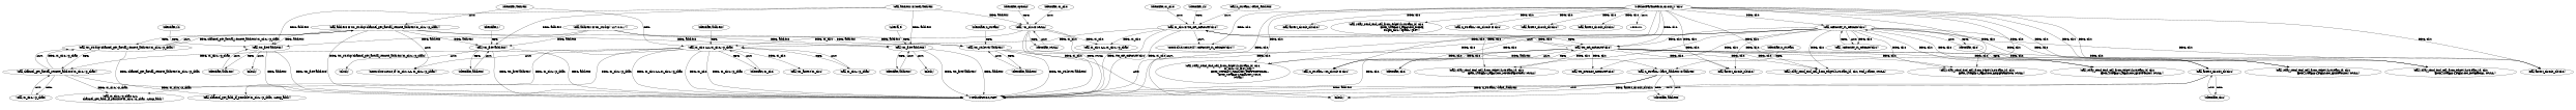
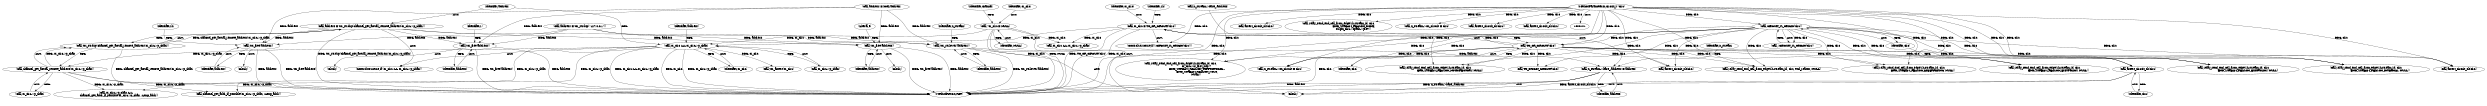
  digraph {
    n1 [label="(Call,address = tor_strdup(channel_get_actual_remote_address(or_circ->p_chan)))"]
    n2 [label="(Call,tor_strdup(channel_get_actual_remote_address(or_circ->p_chan)))"]
    n3 [label="(Call,tor_free(address))"]
    n4 [label="(Call,tor_free(address))"]
    n5 [label="(Call,tor_free(address))"]
    n6 [label="(Call,tor_strlower(address))"]
    n7 [label="(MethodReturn,RET)"]
    n8 [label="(ControlStructure,if (or_circ && or_circ->p_chan))"]
    n9 [label="(Call,channel_get_actual_remote_address(or_circ->p_chan))"]
    n10 [label="(Block,)"]
    n11 [label="(Identifier,address)"]
    n12 [label="(Block,)"]
    n13 [label="(Identifier,address)"]
    n14 [label="(Block,)"]
    n15 [label="(Identifier,address)"]
    n16 [label="(Block,)"]
    n17 [label="(Call,n_stream->base_.address = address)"]
    n18 [label="(Identifier,address)"]
    n19 [label="(Call,or_circ->p_chan &&\n        channel_get_addr_if_possible(or_circ->p_chan, &tmp_addr))"]
    n20 [label="(Call,channel_get_addr_if_possible(or_circ->p_chan, &tmp_addr))"]
    n21 [label="(Call,or_circ->p_chan)"]
    n22 [label="(Call,or_circ && or_circ->p_chan)"]
    n23 [label="(Identifier,or_circ)"]
    n24 [label="(Call,tor_assert(or_circ))"]
    n25 [label="(Call,or_circ->p_chan)"]
    n26 [label="(Call,or_circ = TO_OR_CIRCUIT(circ))"]
    n27 [label="(Call,TO_OR_CIRCUIT(circ))"]
    n28 [label="(ControlStructure,if (!CIRCUIT_IS_ORIGIN(circ)))"]
    n29 [label="(Call,or_circ && or_circ->p_chan)"]
    n30 [label="(Call,relay_send_end_cell_from_edge(rh.stream_id, circ,\n                                    END_STREAM_REASON_NOTDIRECTORY, NULL))"]
    n31 [label="(Call,assert_circuit_ok(circ))"]
    n32 [label="(Call,relay_send_end_cell_from_edge(rh.stream_id, circ, end_reason, NULL))"]
    n33 [label="(Identifier,circ)"]
    n34 [label="(Call,relay_send_end_cell_from_edge(rh.stream_id, circ,\n                                  END_STREAM_REASON_EXITPOLICY, NULL))"]
    n35 [label="(Call,relay_send_end_cell_from_edge(rh.stream_id, circ,\n                                    END_STREAM_REASON_EXITPOLICY, NULL))"]
    n36 [label="(Call,relay_send_end_cell_from_edge(rh.stream_id, circ,\n                                  END_STREAM_REASON_INTERNAL, NULL))"]
    n37 [label="(Call,assert_circuit_ok(circ))"]
    n38 [label="(Call,relay_send_end_cell_from_edge(rh.stream_id, circ,\n                                  END_STREAM_REASON_HIBERNATING, NULL))"]
    n39 [label="(Call,TO_ORIGIN_CIRCUIT(circ))"]
    n40 [label="(Call,relay_send_end_cell_from_edge(rh.stream_id, circ,\n                                      or_circ->is_first_hop ?\n                                        END_STREAM_REASON_TORPROTOCOL :\n                                        END_STREAM_REASON_MISC,\n                                      NULL))"]
    n41 [label="(Call,n_stream->on_circuit = circ)"]
    n42 [label="(Call,CIRCUIT_IS_ORIGIN(circ))"]
    n43 [label="(Identifier,circ)"]
    n44 [label="(Call,!CIRCUIT_IS_ORIGIN(circ))"]
    n45 [label="(Call,assert_circuit_ok(circ))"]
    n46 [label="(Identifier,circ)"]
    n47 [label="(MethodParameterIn,circuit_t *circ)"]
    n48 [label="(Call,assert_circuit_ok(circ))"]
    n49 [label="(Call,relay_send_end_cell_from_edge(rh.stream_id, circ,\n                                     END_STREAM_REASON_DONE,\n                                    origin_circ->cpath->prev))"]
    n50 [label="(Call,n_stream->on_circuit = circ)"]
    n51 [label="(Call,assert_circuit_ok(circ))"]
    n52 [label="(Call,assert_circuit_ok(circ))"]
    1000121
    n54 [label="(Call,*or_circ = NULL)"]
    n55 [label="(Identifier,NULL)"]
    n56 [label="(Identifier,address)"]
    n57 [label="(Literal,9)"]
    n58 [label="(Identifier,r)"]
    n59 [label="(Call,address = bcell.address)"]
    n60 [label="(Identifier,rh)"]
    n61 [label="(Identifier,n_stream)"]
    n62 [label="(Call,n_stream->base_.address)"]
    n63 [label="(Identifier,n_stream)"]
    n64 [label="(Identifier,address)"]
    n65 [label="(Identifier,rh)"]
    n66 [label="(Identifier,or_circ)"]
    n67 [label="(Call,address = tor_strdup(\"127.0.0.1\"))"]
    n68 [label="(Identifier,address)"]
    n69 [label="(Identifier,or_circ)"]
-   n70 [label="(Identifier,options)"]
+   n70 [label="(Identifier,channel)"]
    n1 -> n2 [label="CFG: "]
    n1 -> n3 [label="DDG: address"]
    n1 -> n4 [label="DDG: address"]
    n1 -> n5 [label="DDG: address"]
    n1 -> n6 [label="DDG: address"]
    n1 -> n7 [label="DDG: tor_strdup(channel_get_actual_remote_address(or_circ->p_chan))"]
    n1 -> n8 [label="AST: "]
    n2 -> n1 [label="AST: "]
    n2 -> n1 [label="DDG: channel_get_actual_remote_address(or_circ->p_chan)"]
    n2 -> n7 [label="DDG: channel_get_actual_remote_address(or_circ->p_chan)"]
    n2 -> n9 [label="CFG: "]
    n3 -> n7 [label="DDG: tor_free(address)"]
    n3 -> n7 [label="DDG: address"]
    n3 -> n10 [label="AST: "]
    n3 -> n11 [label="CFG: "]
    n4 -> n7 [label="DDG: tor_free(address)"]
    n4 -> n7 [label="DDG: address"]
    n4 -> n12 [label="AST: "]
    n4 -> n13 [label="CFG: "]
    n5 -> n7 [label="DDG: address"]
    n5 -> n7 [label="DDG: tor_free(address)"]
    n5 -> n14 [label="AST: "]
    n5 -> n15 [label="CFG: "]
    n6 -> n7 [label="DDG: tor_strlower(address)"]
    n6 -> n16 [label="AST: "]
    n6 -> n17 [label="DDG: address"]
    n6 -> n18 [label="CFG: "]
    n9 -> n2 [label="AST: "]
    n9 -> n2 [label="DDG: or_circ->p_chan"]
+   n9 -> n7 [label="DDG: or_circ->p_chan"]
    n9 -> n19 [label="DDG: or_circ->p_chan"]
    n9 -> n20 [label="DDG: or_circ->p_chan"]
    n9 -> n21 [label="CFG: "]
    n11 -> n3 [label="AST: "]
    n13 -> n4 [label="AST: "]
    n15 -> n5 [label="AST: "]
    n17 -> n7 [label="DDG: n_stream->base_.address"]
    n17 -> n7 [label="DDG: address"]
    n17 -> n16 [label="AST: "]
    n17 -> n56 [label="CFG: "]
    n18 -> n6 [label="AST: "]
    n21 -> n9 [label="AST: "]
    n22 -> n7 [label="DDG: or_circ && or_circ->p_chan"]
    n22 -> n7 [label="DDG: or_circ"]
    n22 -> n7 [label="DDG: or_circ->p_chan"]
    n22 -> n8 [label="AST: "]
    n22 -> n9 [label="DDG: or_circ->p_chan"]
    n22 -> n19 [label="DDG: or_circ->p_chan"]
    n22 -> n20 [label="DDG: or_circ->p_chan"]
    n22 -> n23 [label="CFG: "]
    n22 -> n24 [label="DDG: or_circ"]
    n22 -> n25 [label="CFG: "]
    n23 -> n22 [label="AST: "]
    n25 -> n22 [label="AST: "]
    n26 -> n7 [label="DDG: TO_OR_CIRCUIT(circ)"]
    n26 -> n7 [label="DDG: or_circ"]
    n26 -> n22 [label="DDG: or_circ"]
    n26 -> n27 [label="CFG: "]
    n26 -> n28 [label="AST: "]
    n26 -> n29 [label="DDG: or_circ"]
    n27 -> n7 [label="DDG: circ"]
    n27 -> n26 [label="AST: "]
    n27 -> n26 [label="DDG: circ"]
    n27 -> n30 [label="DDG: circ"]
    n27 -> n31 [label="DDG: circ"]
    n27 -> n32 [label="DDG: circ"]
    n27 -> n33 [label="CFG: "]
    n27 -> n34 [label="DDG: circ"]
    n27 -> n35 [label="DDG: circ"]
    n27 -> n36 [label="DDG: circ"]
    n27 -> n37 [label="DDG: circ"]
    n27 -> n38 [label="DDG: circ"]
    n27 -> n39 [label="DDG: circ"]
    n27 -> n40 [label="DDG: circ"]
    n27 -> n41 [label="DDG: circ"]
    n33 -> n27 [label="AST: "]
    n42 -> n7 [label="DDG: circ"]
    n42 -> n27 [label="DDG: circ"]
    n42 -> n30 [label="DDG: circ"]
    n42 -> n31 [label="DDG: circ"]
    n42 -> n32 [label="DDG: circ"]
    n42 -> n34 [label="DDG: circ"]
    n42 -> n35 [label="DDG: circ"]
    n42 -> n36 [label="DDG: circ"]
    n42 -> n37 [label="DDG: circ"]
    n42 -> n38 [label="DDG: circ"]
    n42 -> n39 [label="DDG: circ"]
    n42 -> n40 [label="DDG: circ"]
    n42 -> n41 [label="DDG: circ"]
    n42 -> n43 [label="CFG: "]
    n42 -> n44 [label="AST: "]
    n42 -> n44 [label="DDG: circ"]
    n43 -> n42 [label="AST: "]
    n43 -> n45 [label="CFG: "]
    n44 -> n42 [label="CFG: "]
    n45 -> n7 [label="DDG: assert_circuit_ok(circ)"]
    n45 -> n16 [label="AST: "]
    n45 -> n42 [label="DDG: circ"]
    n45 -> n46 [label="CFG: "]
    n46 -> n45 [label="AST: "]
    n47 -> n7 [label="DDG: circ"]
    n47 -> n27 [label="DDG: circ"]
    n47 -> n28 [label="DDG: circ"]
    n47 -> n30 [label="DDG: circ"]
    n47 -> n31 [label="DDG: circ"]
    n47 -> n32 [label="DDG: circ"]
    n47 -> n34 [label="DDG: circ"]
    n47 -> n35 [label="DDG: circ"]
    n47 -> n36 [label="DDG: circ"]
    n47 -> n37 [label="DDG: circ"]
    n47 -> n38 [label="DDG: circ"]
    n47 -> n40 [label="DDG: circ"]
    n47 -> n41 [label="DDG: circ"]
    n47 -> n42 [label="DDG: circ"]
    n47 -> n45 [label="DDG: circ"]
    n47 -> n48 [label="DDG: circ"]
    n47 -> n49 [label="DDG: circ"]
    n47 -> n50 [label="DDG: circ"]
    n47 -> n51 [label="DDG: circ"]
    n47 -> n52 [label="DDG: circ"]
    n47 -> 1000121 [label="AST: "]
    n54 -> n7 [label="DDG: NULL"]
    n54 -> n7 [label="DDG: or_circ"]
    n54 -> n16 [label="AST: "]
    n54 -> n22 [label="DDG: or_circ"]
    n54 -> n29 [label="DDG: or_circ"]
    n54 -> n55 [label="CFG: "]
    n55 -> n54 [label="AST: "]
    n56 -> n17 [label="AST: "]
    n57 -> n5 [label="CFG: "]
    n58 -> n4 [label="CFG: "]
    n59 -> n3 [label="DDG: address"]
    n59 -> n4 [label="DDG: address"]
    n59 -> n5 [label="DDG: address"]
-   n59 -> n54 [label="DDG: address"]
+   n59 -> n6 [label="DDG: address"]
    n60 -> n26 [label="CFG: "]
    n61 -> n17 [label="CFG: "]
-   n62 -> n26 [label="AST: "]
+   n62 -> n17 [label="AST: "]
    n63 -> n6 [label="CFG: "]
    n64 -> n22 [label="CFG: "]
    n65 -> n3 [label="CFG: "]
    n66 -> n54 [label="AST: "]
    n67 -> n3 [label="DDG: address"]
    n67 -> n4 [label="DDG: address"]
    n67 -> n5 [label="DDG: address"]
    n67 -> n6 [label="DDG: address"]
    n68 -> n1 [label="AST: "]
    n68 -> n22 [label="CFG: "]
    n69 -> n26 [label="AST: "]
    n70 -> n54 [label="CFG: "]
  }
